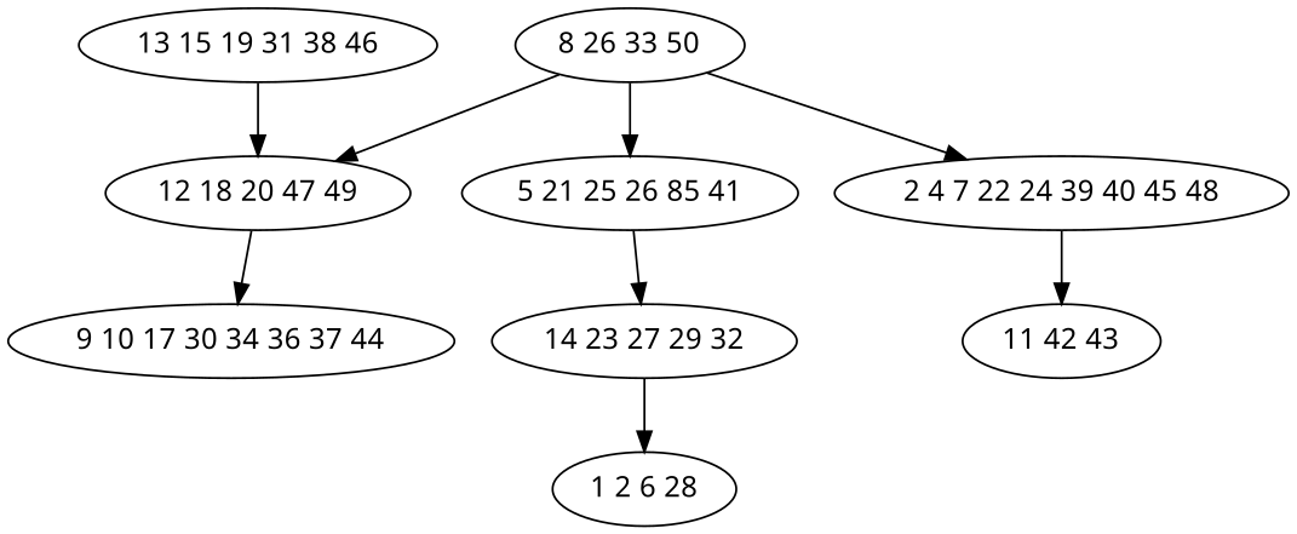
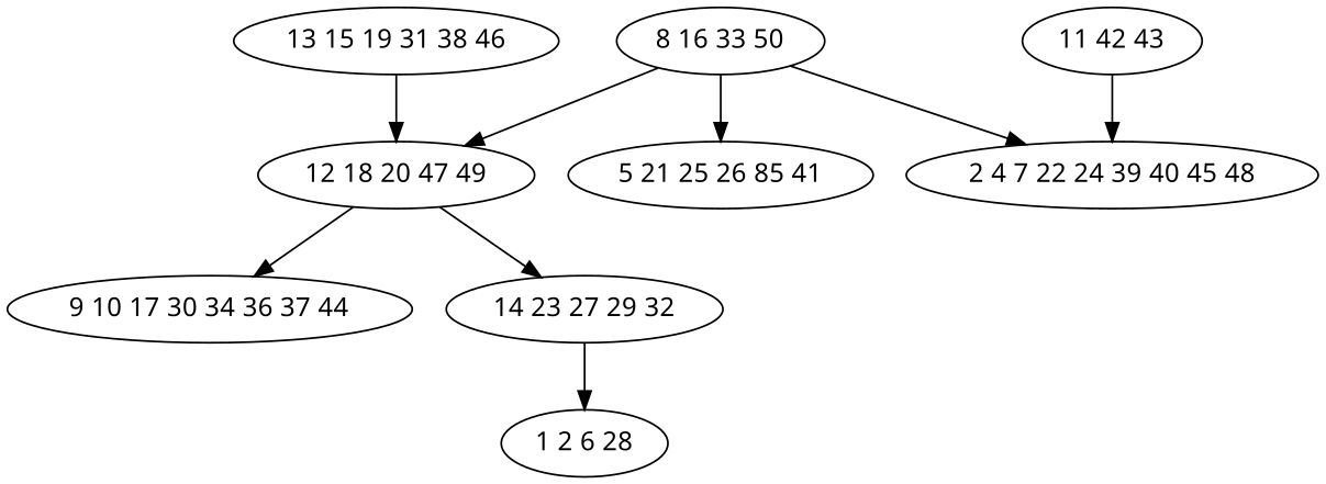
  digraph {
    fontname="Noto Sans"
    node [fontname="Noto Sans"]
    edge [fontname="Noto Sans"]
-   n1 [label="8 26 33 50"]
+   n1 [label="8 16 33 50"]
    n2 [label="12 18 20 47 49"]
    n3 [label="5 21 25 26 85 41"]
    n4 [label="2 4 7 22 24 39 40 45 48"]
    n5 [label="9 10 17 30 34 36 37 44"]
    n6 [label="14 23 27 29 32"]
    n7 [label="11 42 43"]
    n8 [label="1 2 6 28"]
    n9 [label="13 15 19 31 38 46"]
    n1 -> n2
    n1 -> n3
    n1 -> n4
    n2 -> n5
-   n3 -> n6
+   n2 -> n6
    n6 -> n8
-   n4 -> n7
+   n7 -> n4
    n9 -> n2
  }
